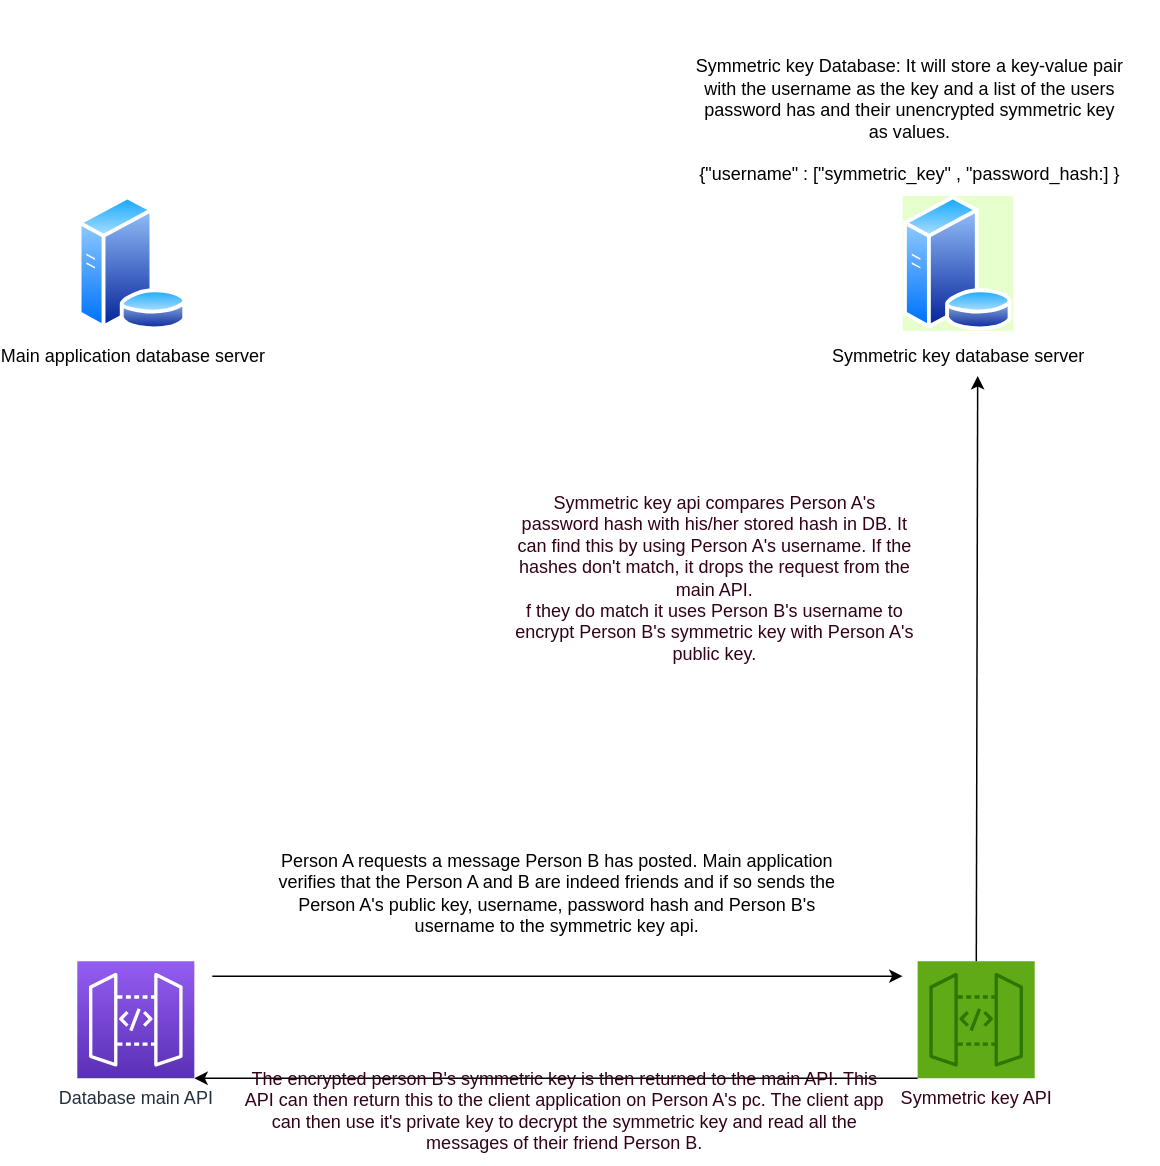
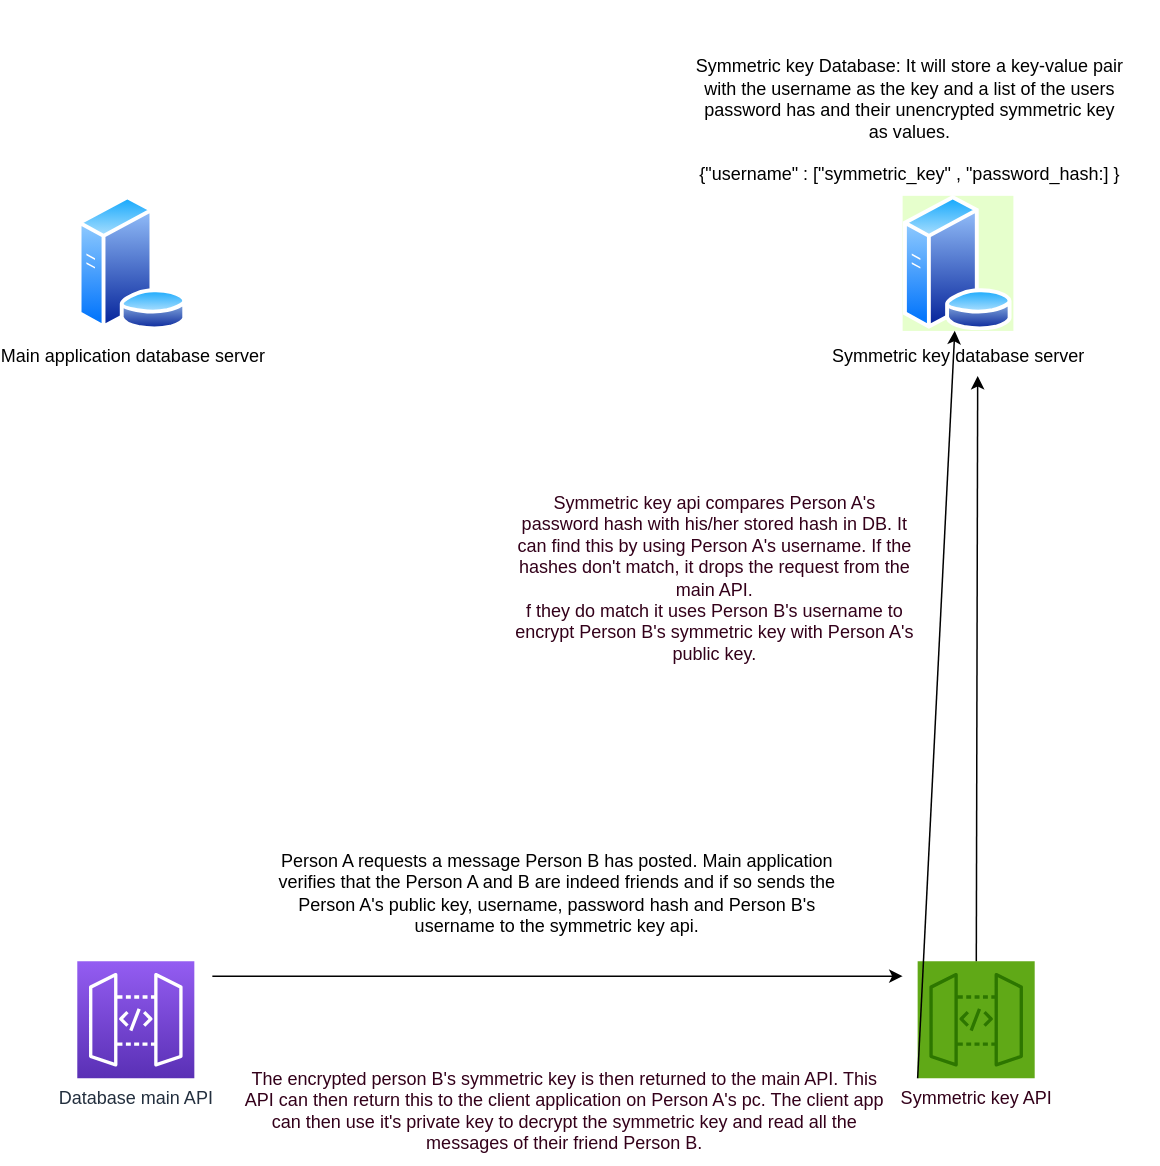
  <mxCell id="0" />
  <mxCell id="1" parent="0" />
  <mxCell id="2" value="Main application database server" style="aspect=fixed;perimeter=ellipsePerimeter;html=1;align=center;shadow=0;dashed=0;spacingTop=3;image;image=img/lib/active_directory/database_server.svg;" vertex="1" parent="1"><mxGeometry x="20" y="130" width="73.8" height="90" as="geometry" /></mxCell>
  <mxCell id="3" value="Symmetric key database server" style="aspect=fixed;perimeter=ellipsePerimeter;html=1;align=center;shadow=0;dashed=0;spacingTop=3;image;image=img/lib/active_directory/database_server.svg;imageBackground=#E6FFCC;" vertex="1" parent="1"><mxGeometry x="570" y="130" width="73.8" height="90" as="geometry" /></mxCell>
  <mxCell id="4" value="Database main API" style="sketch=0;points=[[0,0,0],[0.25,0,0],[0.5,0,0],[0.75,0,0],[1,0,0],[0,1,0],[0.25,1,0],[0.5,1,0],[0.75,1,0],[1,1,0],[0,0.25,0],[0,0.5,0],[0,0.75,0],[1,0.25,0],[1,0.5,0],[1,0.75,0]];outlineConnect=0;fontColor=#232F3E;gradientColor=#945DF2;gradientDirection=north;fillColor=#5A30B5;strokeColor=#ffffff;dashed=0;verticalLabelPosition=bottom;verticalAlign=top;align=center;html=1;fontSize=12;fontStyle=0;aspect=fixed;shape=mxgraph.aws4.resourceIcon;resIcon=mxgraph.aws4.api_gateway;" vertex="1" parent="1"><mxGeometry x="20" y="640" width="78" height="78" as="geometry" /></mxCell>
  <mxCell id="5" value="Symmetric key API" style="sketch=0;points=[[0,0,0],[0.25,0,0],[0.5,0,0],[0.75,0,0],[1,0,0],[0,1,0],[0.25,1,0],[0.5,1,0],[0.75,1,0],[1,1,0],[0,0.25,0],[0,0.5,0],[0,0.75,0],[1,0.25,0],[1,0.5,0],[1,0.75,0]];outlineConnect=0;gradientDirection=north;fillColor=#60a917;strokeColor=#2D7600;dashed=0;verticalLabelPosition=bottom;verticalAlign=top;align=center;html=1;fontSize=12;fontStyle=0;aspect=fixed;shape=mxgraph.aws4.resourceIcon;resIcon=mxgraph.aws4.api_gateway;fontColor=#33001A;" vertex="1" parent="1"><mxGeometry x="580" y="640" width="78" height="78" as="geometry" /></mxCell>
  <mxCell id="6" value="Symmetric key Database: It will store a key-value pair with the username as the key and a list of the users password has and their unencrypted symmetric key as values.&lt;br&gt;&lt;br&gt;{&quot;username&quot; : [&quot;symmetric_key&quot; , &quot;password_hash:] }" style="text;html=1;strokeColor=none;fillColor=none;align=center;verticalAlign=middle;whiteSpace=wrap;rounded=0;" vertex="1" parent="1"><mxGeometry x="430" y="20" width="290" height="120" as="geometry" /></mxCell>
  <mxCell id="7" value="" style="endArrow=classic;html=1;rounded=0;" edge="1" parent="1"><mxGeometry width="50" height="50" relative="1" as="geometry"><mxPoint x="110" y="650" as="sourcePoint" /><mxPoint x="570" y="650" as="targetPoint" /></mxGeometry></mxCell>
  <mxCell id="8" value="Person A requests a message Person B has posted. Main application verifies that the Person A and B are indeed friends and if so sends the Person A's public key, username, password hash and Person B's username to the symmetric key api. " style="text;html=1;strokeColor=none;fillColor=none;align=center;verticalAlign=middle;whiteSpace=wrap;rounded=0;" vertex="1" parent="1"><mxGeometry x="150" y="570" width="380" height="50" as="geometry" /></mxCell>
  <mxCell id="9" value="" style="endArrow=classic;html=1;rounded=0;fontColor=#33001A;" edge="1" parent="1" source="5"><mxGeometry width="50" height="50" relative="1" as="geometry"><mxPoint x="330" y="400" as="sourcePoint" /><mxPoint x="620" y="250" as="targetPoint" /></mxGeometry></mxCell>
  <mxCell id="10" value="Symmetric key api compares Person A's password hash with his/her stored hash in DB. It can find this by using Person A's username. If the hashes don't match, it drops the request from the main API. &lt;br&gt;f they do match it uses Person B's username to encrypt Person B's symmetric key with Person A's public key. " style="text;html=1;strokeColor=none;fillColor=none;align=center;verticalAlign=middle;whiteSpace=wrap;rounded=0;fontColor=#33001A;" vertex="1" parent="1"><mxGeometry x="310" y="370" width="270" height="30" as="geometry" /></mxCell>
- <mxCell id="11" value="" style="endArrow=classic;html=1;rounded=0;fontColor=#33001A;exitX=0;exitY=1;exitDx=0;exitDy=0;exitPerimeter=0;entryX=1;entryY=1;entryDx=0;entryDy=0;entryPerimeter=0;" edge="1" parent="1" source="5" target="4"><mxGeometry width="50" height="50" relative="1" as="geometry"><mxPoint x="330" y="460" as="sourcePoint" /><mxPoint x="100" y="710" as="targetPoint" /></mxGeometry></mxCell>
+ <mxCell id="11" value="" style="endArrow=classic;html=1;rounded=0;fontColor=#33001A;exitX=0;exitY=1;exitDx=0;exitDy=0;exitPerimeter=0;" edge="1" parent="1" source="5" target="3"><mxGeometry width="50" height="50" relative="1" as="geometry"><mxPoint x="330" y="460" as="sourcePoint" /><mxPoint x="100" y="710" as="targetPoint" /></mxGeometry></mxCell>
  <mxCell id="12" value="The encrypted person B's symmetric key is then returned to the main API. This API can then return this to the client application on Person A's pc. The client app can then use it's private key to decrypt the symmetric key and read all the messages of their friend Person B." style="text;html=1;strokeColor=none;fillColor=none;align=center;verticalAlign=middle;whiteSpace=wrap;rounded=0;fontColor=#33001A;" vertex="1" parent="1"><mxGeometry x="130" y="725" width="430" height="30" as="geometry" /></mxCell>
